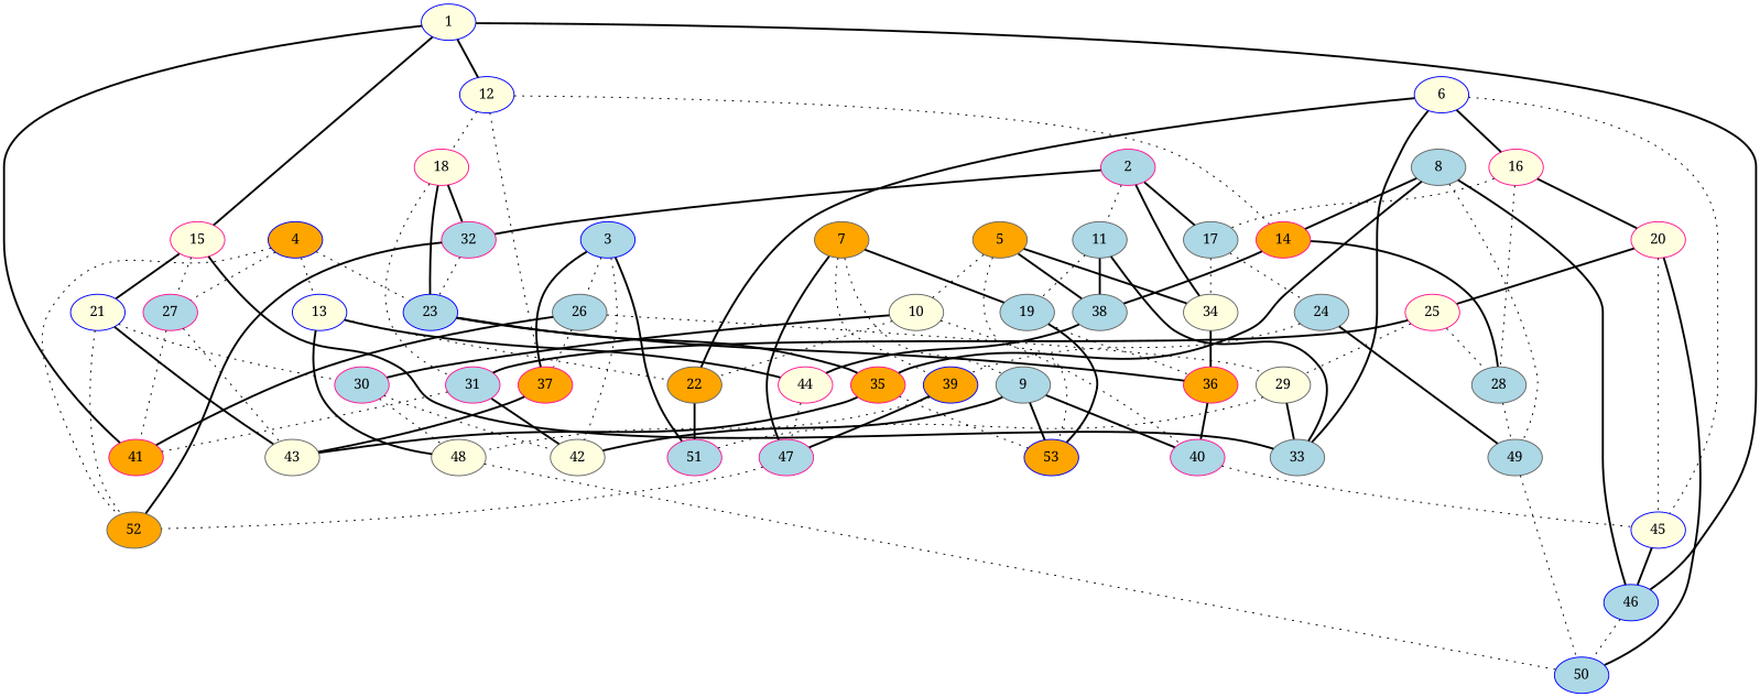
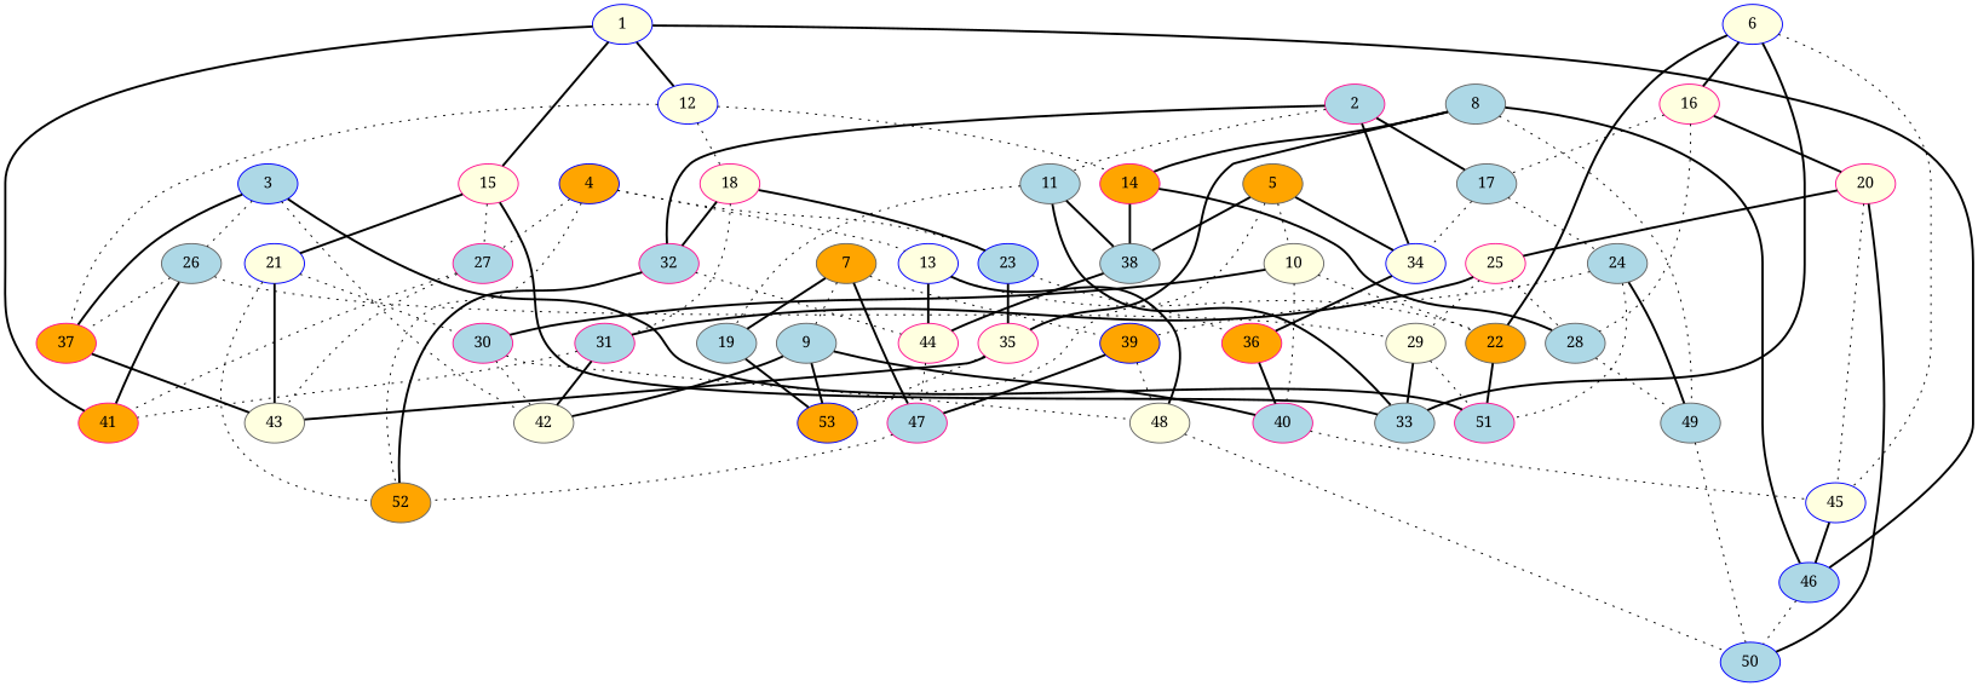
  graph {
    fontname="Noto Serif"
    node [color=gray40 fillcolor=lightblue fontname="Noto Serif" style=filled]
    edge [fontname="Noto Serif" style=bold]
    1 [color=blue fillcolor=lightyellow]
    12 [color=blue fillcolor=lightyellow]
    15 [color=deeppink fillcolor=lightyellow]
    41 [color=deeppink fillcolor=orange]
    46 [color=blue]
    37 [color=deeppink fillcolor=orange]
    14 [color=deeppink fillcolor=orange]
    18 [color=deeppink fillcolor=lightyellow]
    27 [color=deeppink]
    33
    21 [color=blue fillcolor=lightyellow]
    50 [color=blue]
    2 [color=deeppink]
    11
    17
    32 [color=deeppink]
-   34 [fillcolor=lightyellow]
+   34 [color=blue fillcolor=lightyellow]
    38
    19
    24
    52 [fillcolor=orange]
    44 [color=deeppink fillcolor=lightyellow]
    36 [color=deeppink fillcolor=orange]
    3 [color=blue]
    26
    42 [fillcolor=lightyellow]
    51 [color=deeppink]
    29 [fillcolor=lightyellow]
    43 [fillcolor=lightyellow]
    4 [color=blue fillcolor=orange]
    13 [color=blue fillcolor=lightyellow]
    23 [color=blue]
    22 [fillcolor=orange]
    48 [fillcolor=lightyellow]
-   35 [color=deeppink fillcolor=orange]
+   35 [color=deeppink fillcolor=lightyellow]
    5 [fillcolor=orange]
    10 [fillcolor=lightyellow]
    53 [color=blue fillcolor=orange]
    40 [color=deeppink]
    30 [color=deeppink]
    6 [color=blue fillcolor=lightyellow]
    16 [color=deeppink fillcolor=lightyellow]
    45 [color=blue fillcolor=lightyellow]
    28
    20 [color=deeppink fillcolor=lightyellow]
    7 [fillcolor=orange]
    9
    39 [color=blue fillcolor=orange]
    47 [color=deeppink]
    8
    49
    31 [color=deeppink]
    25 [color=deeppink fillcolor=lightyellow]
    1 -- 12
    1 -- 15
    1 -- 41
    1 -- 46
    12 -- 37 [style=dotted]
    12 -- 14 [style=dotted]
    12 -- 18 [style=dotted]
    15 -- 27 [style=dotted]
    15 -- 33
    15 -- 21
    46 -- 50 [style=dotted]
    37 -- 43
    14 -- 38
    14 -- 28
    18 -- 32
    18 -- 23
    18 -- 31 [style=dotted]
    27 -- 41 [style=dotted]
    27 -- 43 [style=dotted]
    21 -- 52 [style=dotted]
    21 -- 43
    21 -- 30 [style=dotted]
    2 -- 11 [style=dotted]
    2 -- 17
    2 -- 32
    2 -- 34
    11 -- 33
    11 -- 38
    11 -- 19 [style=dotted]
    17 -- 34 [style=dotted]
    17 -- 24 [style=dotted]
    32 -- 52
-   32 -- 23 [style=dotted]
+   32 -- 44 [style=dotted]
    34 -- 36
    38 -- 44
-   19 -- 36 [style=dotted]
    19 -- 53
+   24 -- 51 [style=dotted]
    24 -- 39 [style=dotted]
    24 -- 49
    44 -- 47 [style=dotted]
    36 -- 40
    3 -- 37
    3 -- 26 [style=dotted]
    3 -- 42 [style=dotted]
    3 -- 51
    26 -- 41
    26 -- 37 [style=dotted]
    26 -- 29 [style=dotted]
    29 -- 33
    29 -- 51 [style=dotted]
    4 -- 27 [style=dotted]
    4 -- 52 [style=dotted]
    4 -- 13 [style=dotted]
    4 -- 23 [style=dotted]
    13 -- 44
    13 -- 22 [style=dotted]
    13 -- 48
-   23 -- 36
+   23 -- 36 [style=dotted]
    23 -- 35
    22 -- 51
    48 -- 50 [style=dotted]
    35 -- 43
    35 -- 53 [style=dotted]
    5 -- 34
    5 -- 38
    5 -- 10 [style=dotted]
    5 -- 53 [style=dotted]
    10 -- 22 [style=dotted]
    10 -- 40 [style=dotted]
    10 -- 30
    40 -- 45 [style=dotted]
    30 -- 42 [style=dotted]
    30 -- 48 [style=dotted]
    6 -- 33
    6 -- 22
    6 -- 16
    6 -- 45 [style=dotted]
    16 -- 17 [style=dotted]
    16 -- 28 [style=dotted]
    16 -- 20
    45 -- 46
    28 -- 49 [style=dotted]
    20 -- 50
    20 -- 45 [style=dotted]
    20 -- 25
    7 -- 19
    7 -- 9 [style=dotted]
    7 -- 39 [style=dotted]
    7 -- 47
    9 -- 42
    9 -- 53
    9 -- 40
    39 -- 48 [style=dotted]
    39 -- 47
    47 -- 52 [style=dotted]
    8 -- 46
    8 -- 14
    8 -- 35
    8 -- 49 [style=dotted]
    49 -- 50 [style=dotted]
    31 -- 41 [style=dotted]
    31 -- 42
    25 -- 29 [style=dotted]
    25 -- 28 [style=dotted]
    25 -- 31
  }
